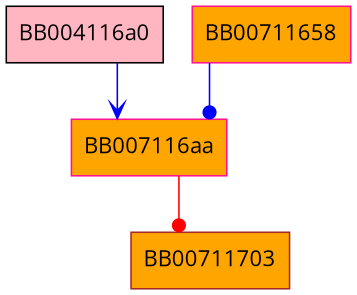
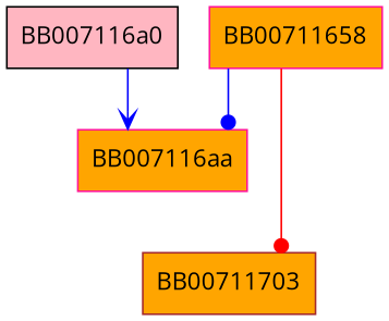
  digraph {
    fontname="Open Sans"
    splines=ortho
    node [color=deeppink fillcolor=orange fontname="Open Sans" shape=box style=filled]
    edge [arrowhead=dot color=blue fontname="Open Sans"]
    n1 [label=BB00711658]
    BB007116aa
    BB00711703 [color=brown]
-   BB007116a0 [color=black fillcolor=lightpink label=BB004116a0]
+   BB007116a0 [color=black fillcolor=lightpink]
    n1 -> BB007116aa
-   BB007116aa -> BB00711703 [color=red]
+   n1 -> BB00711703 [color=red]
    BB007116a0 -> BB007116aa [arrowhead=vee]
  }
